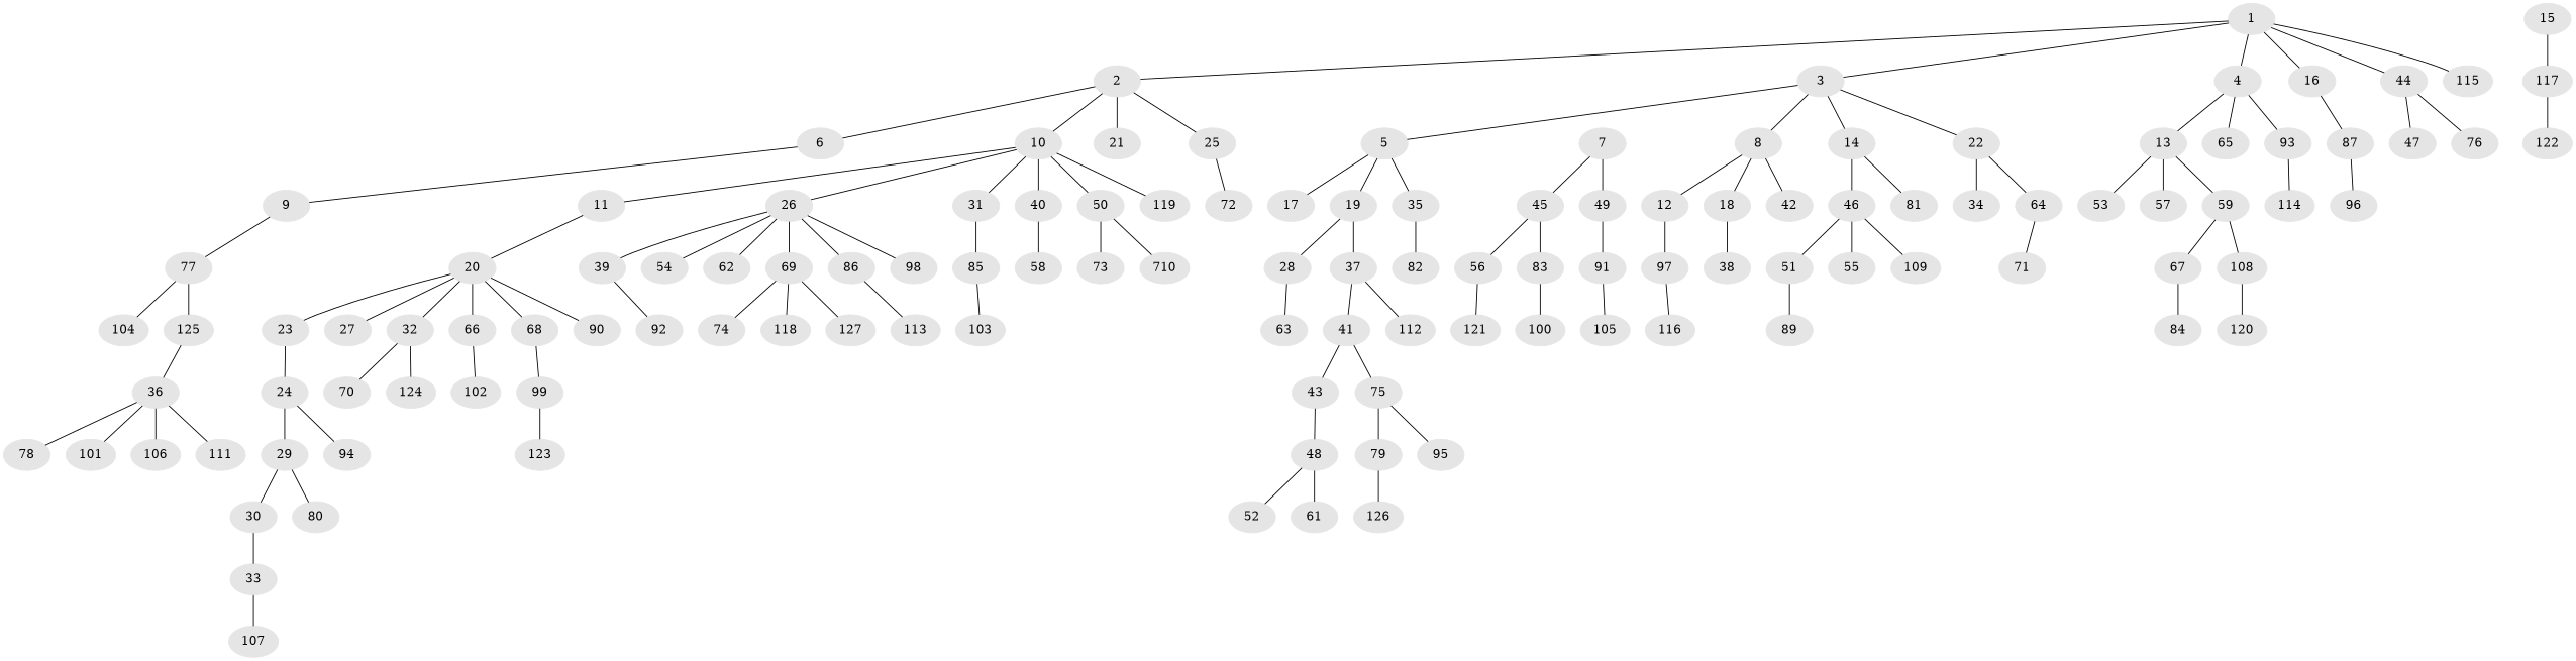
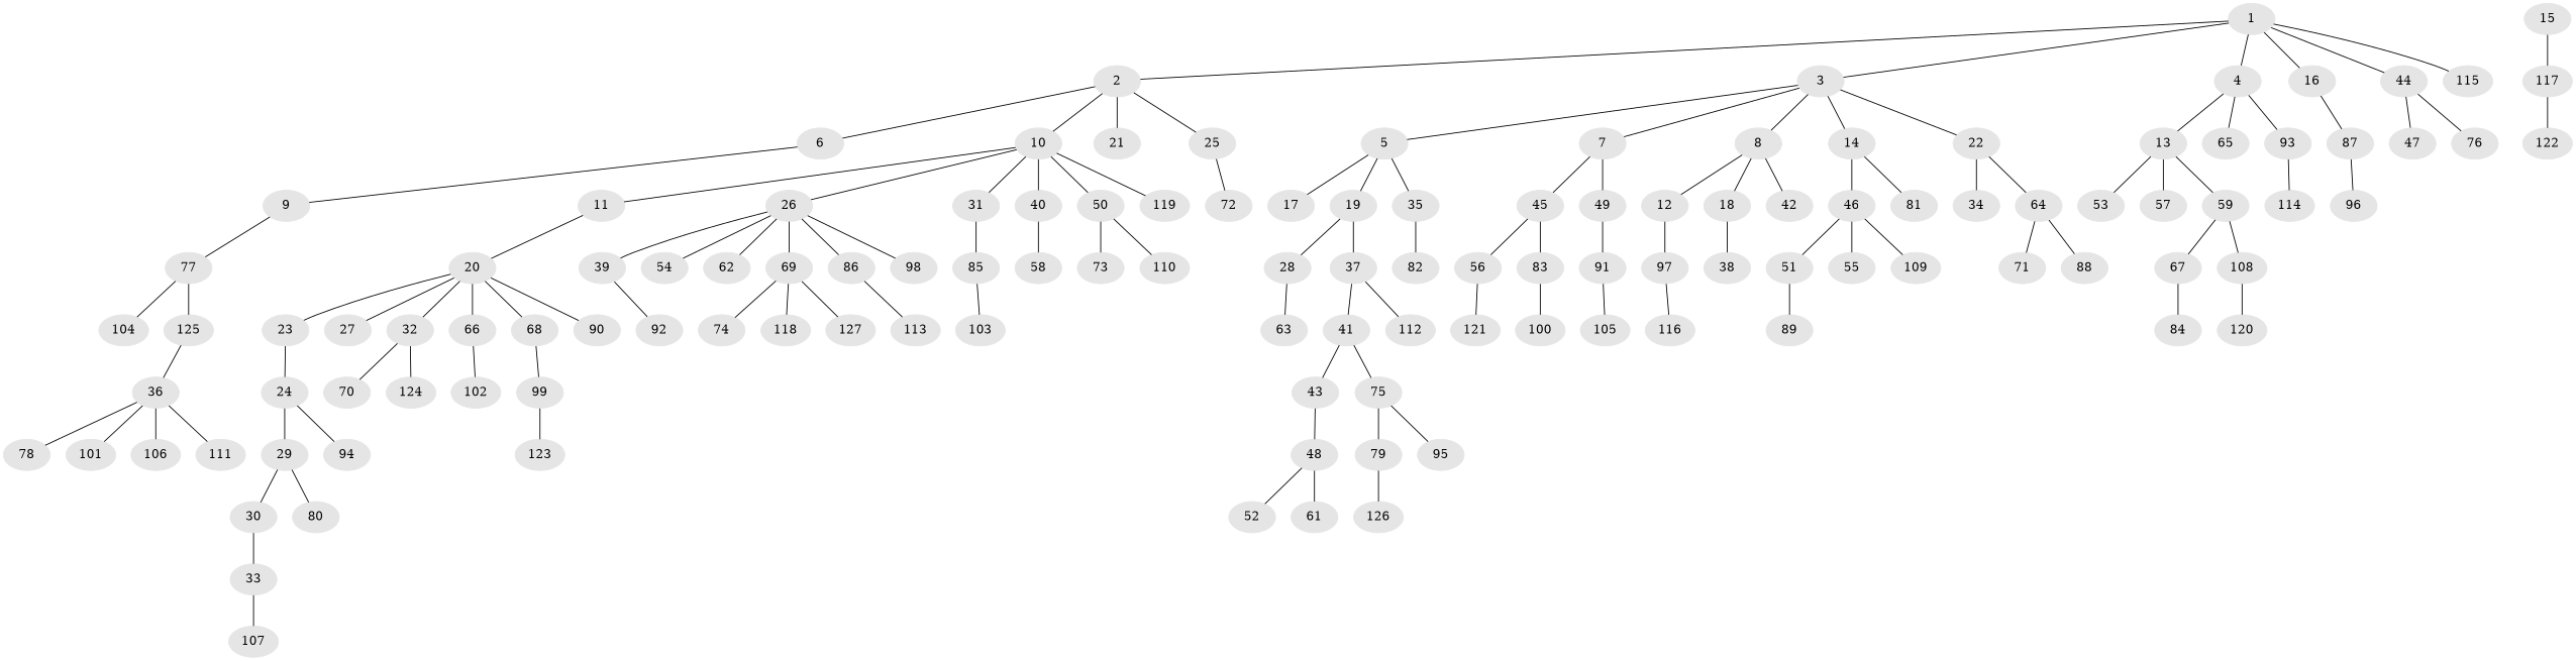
  graph {
    node [color=gray90 style=filled]
    1
    2
    3
    4
    16
    44
    115
    6
    10
    21
    25
    5
    7
    8
    14
    22
    13
    65
    93
    87
    47
    76
    9
    11
    26
    31
    40
    50
    119
    15
    117
    72
    17
    19
    35
    45
    49
    12
    18
    42
    46
    81
    34
    64
    53
    57
    59
    114
    28
    37
    82
    77
    56
    83
    91
    97
    38
    36
    78
    101
    106
    111
    104
    125
    20
    39
    54
    62
    69
    86
    98
    85
    58
    73
-   110 [label=710]
+   110
    23
    27
    32
    66
    68
    90
    116
    67
    108
    51
    55
    109
    122
    96
    63
    41
    112
    24
    70
    124
    102
    99
    71
+   88
    29
    94
    30
    80
    92
    74
    118
    127
    113
    33
    107
    103
    43
    75
    48
    79
    95
    52
    61
    121
    100
    89
    105
    84
    120
    123
    126
    1 -- 2
    1 -- 3
    1 -- 4
    1 -- 16
    1 -- 44
    1 -- 115
    2 -- 6
    2 -- 10
    2 -- 21
    2 -- 25
    3 -- 5
+   3 -- 7
    3 -- 8
    3 -- 14
    3 -- 22
    4 -- 13
    4 -- 65
    4 -- 93
    16 -- 87
    44 -- 47
    44 -- 76
    6 -- 9
    10 -- 11
    10 -- 26
    10 -- 31
    10 -- 40
    10 -- 50
    10 -- 119
    25 -- 72
    5 -- 17
    5 -- 19
    5 -- 35
    7 -- 45
    7 -- 49
    8 -- 12
    8 -- 18
    8 -- 42
    14 -- 46
    14 -- 81
    22 -- 34
    22 -- 64
    13 -- 53
    13 -- 57
    13 -- 59
    93 -- 114
    87 -- 96
    9 -- 77
    11 -- 20
    26 -- 39
    26 -- 54
    26 -- 62
    26 -- 69
    26 -- 86
    26 -- 98
    31 -- 85
    40 -- 58
    50 -- 73
    50 -- 110
    15 -- 117
    117 -- 122
    19 -- 28
    19 -- 37
    35 -- 82
    45 -- 56
    45 -- 83
    49 -- 91
    12 -- 97
    18 -- 38
    46 -- 51
    46 -- 55
    46 -- 109
    64 -- 71
+   64 -- 88
    59 -- 67
    59 -- 108
    28 -- 63
    37 -- 41
    37 -- 112
    77 -- 104
    77 -- 125
    56 -- 121
    83 -- 100
    91 -- 105
    97 -- 116
    36 -- 78
    36 -- 101
    36 -- 106
    36 -- 111
    125 -- 36
    20 -- 23
    20 -- 27
    20 -- 32
    20 -- 66
    20 -- 68
    20 -- 90
    39 -- 92
    69 -- 74
    69 -- 118
    69 -- 127
    86 -- 113
    85 -- 103
    23 -- 24
    32 -- 70
    32 -- 124
    66 -- 102
    68 -- 99
    67 -- 84
    108 -- 120
    51 -- 89
    41 -- 43
    41 -- 75
    24 -- 29
    24 -- 94
    99 -- 123
    29 -- 30
    29 -- 80
    30 -- 33
    33 -- 107
    43 -- 48
    75 -- 79
    75 -- 95
    48 -- 52
    48 -- 61
    79 -- 126
  }
